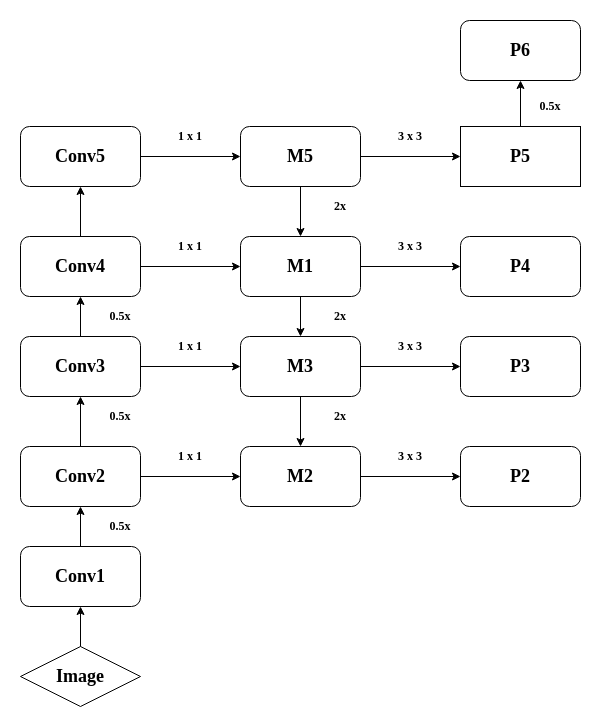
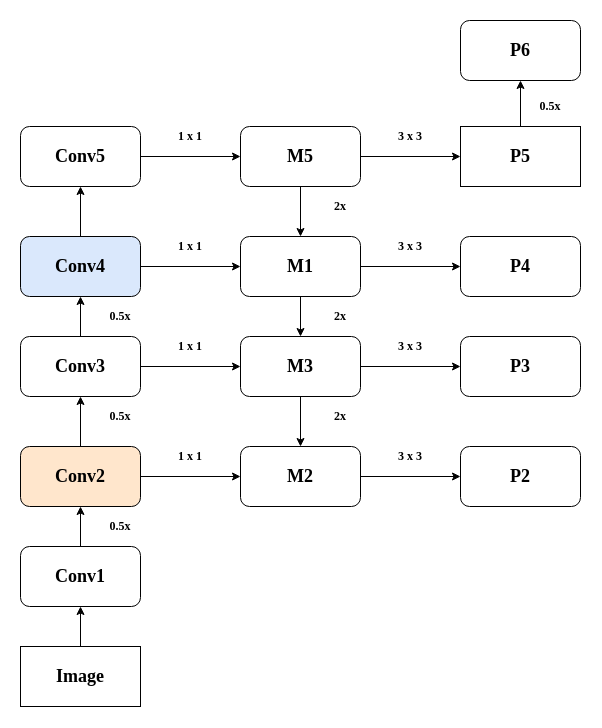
  <mxCell id="0" />
  <mxCell id="1" parent="0" />
- <mxCell id="2" value="&lt;h2&gt;&lt;b&gt;&lt;font face=&quot;Times New Roman&quot;&gt;Image&lt;/font&gt;&lt;/b&gt;&lt;/h2&gt;" style="rhombus;whiteSpace=wrap;html=1;" parent="1" vertex="1"><mxGeometry x="20" y="646" width="120" height="60" as="geometry" /></mxCell>
+ <mxCell id="2" value="&lt;h2&gt;&lt;b&gt;&lt;font face=&quot;Times New Roman&quot;&gt;Image&lt;/font&gt;&lt;/b&gt;&lt;/h2&gt;" style="rounded=0;whiteSpace=wrap;html=1;" parent="1" vertex="1"><mxGeometry x="20" y="646" width="120" height="60" as="geometry" /></mxCell>
  <mxCell id="3" value="&lt;h2&gt;&lt;b&gt;&lt;font face=&quot;Times New Roman&quot;&gt;Conv1&lt;/font&gt;&lt;/b&gt;&lt;/h2&gt;" style="rounded=1;whiteSpace=wrap;html=1;" parent="1" vertex="1"><mxGeometry x="20" y="546" width="120" height="60" as="geometry" /></mxCell>
  <mxCell id="4" value="" style="endArrow=classic;html=1;exitX=0.5;exitY=0;exitDx=0;exitDy=0;entryX=0.5;entryY=1;entryDx=0;entryDy=0;" parent="1" source="2" target="3" edge="1"><mxGeometry width="50" height="50" relative="1" as="geometry"><mxPoint x="270" y="586" as="sourcePoint" /><mxPoint x="320" y="536" as="targetPoint" /></mxGeometry></mxCell>
  <mxCell id="5" value="&lt;h4&gt;&lt;font face=&quot;Times New Roman&quot;&gt;0.5x&lt;/font&gt;&lt;/h4&gt;" style="text;html=1;strokeColor=none;fillColor=none;align=center;verticalAlign=middle;whiteSpace=wrap;rounded=0;" parent="1" vertex="1"><mxGeometry x="100" y="306" width="40" height="20" as="geometry" /></mxCell>
- <mxCell id="6" value="&lt;h2&gt;&lt;b&gt;&lt;font face=&quot;Times New Roman&quot;&gt;Conv2&lt;/font&gt;&lt;/b&gt;&lt;/h2&gt;" style="rounded=1;whiteSpace=wrap;html=1;" parent="1" vertex="1"><mxGeometry x="20" y="446" width="120" height="60" as="geometry" /></mxCell>
+ <mxCell id="6" value="&lt;h2&gt;&lt;b&gt;&lt;font face=&quot;Times New Roman&quot;&gt;Conv2&lt;/font&gt;&lt;/b&gt;&lt;/h2&gt;" style="rounded=1;whiteSpace=wrap;html=1;fillColor=#ffe6cc;" parent="1" vertex="1"><mxGeometry x="20" y="446" width="120" height="60" as="geometry" /></mxCell>
  <mxCell id="7" value="&lt;h4&gt;&lt;font face=&quot;Times New Roman&quot;&gt;0.5x&lt;/font&gt;&lt;/h4&gt;" style="text;html=1;strokeColor=none;fillColor=none;align=center;verticalAlign=middle;whiteSpace=wrap;rounded=0;" parent="1" vertex="1"><mxGeometry x="100" y="516" width="40" height="20" as="geometry" /></mxCell>
  <mxCell id="8" value="&lt;h2&gt;&lt;b&gt;&lt;font face=&quot;Times New Roman&quot;&gt;Conv3&lt;/font&gt;&lt;/b&gt;&lt;/h2&gt;" style="rounded=1;whiteSpace=wrap;html=1;" parent="1" vertex="1"><mxGeometry x="20" y="336" width="120" height="60" as="geometry" /></mxCell>
  <mxCell id="9" value="&lt;h4&gt;&lt;font face=&quot;Times New Roman&quot;&gt;0.5x&lt;/font&gt;&lt;/h4&gt;" style="text;html=1;strokeColor=none;fillColor=none;align=center;verticalAlign=middle;whiteSpace=wrap;rounded=0;" parent="1" vertex="1"><mxGeometry x="100" y="406" width="40" height="20" as="geometry" /></mxCell>
- <mxCell id="10" value="&lt;h2&gt;&lt;b&gt;&lt;font face=&quot;Times New Roman&quot;&gt;Conv4&lt;/font&gt;&lt;/b&gt;&lt;/h2&gt;" style="rounded=1;whiteSpace=wrap;html=1;" parent="1" vertex="1"><mxGeometry x="20" y="236" width="120" height="60" as="geometry" /></mxCell>
+ <mxCell id="10" value="&lt;h2&gt;&lt;b&gt;&lt;font face=&quot;Times New Roman&quot;&gt;Conv4&lt;/font&gt;&lt;/b&gt;&lt;/h2&gt;" style="rounded=1;whiteSpace=wrap;html=1;fillColor=#dae8fc;" parent="1" vertex="1"><mxGeometry x="20" y="236" width="120" height="60" as="geometry" /></mxCell>
  <mxCell id="11" value="" style="endArrow=classic;html=1;exitX=0.5;exitY=0;exitDx=0;exitDy=0;entryX=0.5;entryY=1;entryDx=0;entryDy=0;" parent="1" source="3" target="6" edge="1"><mxGeometry width="50" height="50" relative="1" as="geometry"><mxPoint x="280" y="466" as="sourcePoint" /><mxPoint x="330" y="416" as="targetPoint" /></mxGeometry></mxCell>
  <mxCell id="12" value="" style="endArrow=classic;html=1;entryX=0.5;entryY=1;entryDx=0;entryDy=0;" parent="1" target="8" edge="1"><mxGeometry width="50" height="50" relative="1" as="geometry"><mxPoint x="80" y="446" as="sourcePoint" /><mxPoint x="90" y="516" as="targetPoint" /></mxGeometry></mxCell>
  <mxCell id="13" value="" style="endArrow=classic;html=1;entryX=0.5;entryY=1;entryDx=0;entryDy=0;exitX=0.5;exitY=0;exitDx=0;exitDy=0;" parent="1" source="8" target="10" edge="1"><mxGeometry width="50" height="50" relative="1" as="geometry"><mxPoint x="90" y="456" as="sourcePoint" /><mxPoint x="90" y="406" as="targetPoint" /></mxGeometry></mxCell>
  <mxCell id="14" value="&lt;h2&gt;&lt;b&gt;&lt;font face=&quot;Times New Roman&quot;&gt;Conv5&lt;/font&gt;&lt;/b&gt;&lt;/h2&gt;" style="rounded=1;whiteSpace=wrap;html=1;" parent="1" vertex="1"><mxGeometry x="20" y="126" width="120" height="60" as="geometry" /></mxCell>
  <mxCell id="15" value="" style="endArrow=classic;html=1;exitX=0.5;exitY=0;exitDx=0;exitDy=0;entryX=0.5;entryY=1;entryDx=0;entryDy=0;" parent="1" source="10" target="14" edge="1"><mxGeometry width="50" height="50" relative="1" as="geometry"><mxPoint x="280" y="366" as="sourcePoint" /><mxPoint x="330" y="316" as="targetPoint" /></mxGeometry></mxCell>
  <mxCell id="16" value="&lt;h4&gt;&lt;font face=&quot;Times New Roman&quot;&gt;2x&lt;/font&gt;&lt;/h4&gt;" style="text;html=1;strokeColor=none;fillColor=none;align=center;verticalAlign=middle;whiteSpace=wrap;rounded=0;" parent="1" vertex="1"><mxGeometry x="320" y="306" width="40" height="20" as="geometry" /></mxCell>
  <mxCell id="17" value="&lt;h2&gt;&lt;b&gt;&lt;font face=&quot;Times New Roman&quot;&gt;M2&lt;/font&gt;&lt;/b&gt;&lt;/h2&gt;" style="rounded=1;whiteSpace=wrap;html=1;" parent="1" vertex="1"><mxGeometry x="240" y="446" width="120" height="60" as="geometry" /></mxCell>
  <mxCell id="18" value="&lt;h2&gt;&lt;b&gt;&lt;font face=&quot;Times New Roman&quot;&gt;M3&lt;/font&gt;&lt;/b&gt;&lt;/h2&gt;" style="rounded=1;whiteSpace=wrap;html=1;" parent="1" vertex="1"><mxGeometry x="240" y="336" width="120" height="60" as="geometry" /></mxCell>
  <mxCell id="19" value="&lt;h4&gt;&lt;font face=&quot;Times New Roman&quot;&gt;2x&lt;/font&gt;&lt;/h4&gt;" style="text;html=1;strokeColor=none;fillColor=none;align=center;verticalAlign=middle;whiteSpace=wrap;rounded=0;" parent="1" vertex="1"><mxGeometry x="320" y="406" width="40" height="20" as="geometry" /></mxCell>
  <mxCell id="20" value="&lt;h2&gt;&lt;b&gt;&lt;font face=&quot;Times New Roman&quot;&gt;M1&lt;/font&gt;&lt;/b&gt;&lt;/h2&gt;" style="rounded=1;whiteSpace=wrap;html=1;" parent="1" vertex="1"><mxGeometry x="240" y="236" width="120" height="60" as="geometry" /></mxCell>
  <mxCell id="21" value="" style="endArrow=classic;html=1;exitX=0.5;exitY=1;exitDx=0;exitDy=0;entryX=0.5;entryY=0;entryDx=0;entryDy=0;" parent="1" source="18" target="17" edge="1"><mxGeometry width="50" height="50" relative="1" as="geometry"><mxPoint x="300" y="446" as="sourcePoint" /><mxPoint x="270" y="416" as="targetPoint" /></mxGeometry></mxCell>
  <mxCell id="22" value="" style="endArrow=classic;html=1;exitX=0.5;exitY=1;exitDx=0;exitDy=0;entryX=0.5;entryY=0;entryDx=0;entryDy=0;" parent="1" source="20" target="18" edge="1"><mxGeometry width="50" height="50" relative="1" as="geometry"><mxPoint x="310" y="456" as="sourcePoint" /><mxPoint x="270" y="316" as="targetPoint" /></mxGeometry></mxCell>
  <mxCell id="23" value="" style="edgeStyle=orthogonalEdgeStyle;rounded=0;orthogonalLoop=1;jettySize=auto;html=1;" parent="1" source="24" target="20" edge="1"><mxGeometry relative="1" as="geometry" /></mxCell>
  <mxCell id="24" value="&lt;h2&gt;&lt;b&gt;&lt;font face=&quot;Times New Roman&quot;&gt;M5&lt;/font&gt;&lt;/b&gt;&lt;/h2&gt;" style="rounded=1;whiteSpace=wrap;html=1;" parent="1" vertex="1"><mxGeometry x="240" y="126" width="120" height="60" as="geometry" /></mxCell>
  <mxCell id="25" value="&lt;h4&gt;&lt;font face=&quot;Times New Roman&quot;&gt;2x&lt;/font&gt;&lt;/h4&gt;" style="text;html=1;strokeColor=none;fillColor=none;align=center;verticalAlign=middle;whiteSpace=wrap;rounded=0;" parent="1" vertex="1"><mxGeometry x="320" y="196" width="40" height="20" as="geometry" /></mxCell>
  <mxCell id="26" value="" style="endArrow=classic;html=1;exitX=1;exitY=0.5;exitDx=0;exitDy=0;entryX=0;entryY=0.5;entryDx=0;entryDy=0;" parent="1" source="14" target="24" edge="1"><mxGeometry width="50" height="50" relative="1" as="geometry"><mxPoint x="280" y="366" as="sourcePoint" /><mxPoint x="330" y="316" as="targetPoint" /></mxGeometry></mxCell>
  <mxCell id="27" value="&lt;h4&gt;&lt;font face=&quot;Times New Roman&quot;&gt;1 x 1&lt;/font&gt;&lt;/h4&gt;" style="text;html=1;strokeColor=none;fillColor=none;align=center;verticalAlign=middle;whiteSpace=wrap;rounded=0;" parent="1" vertex="1"><mxGeometry x="170" y="126" width="40" height="20" as="geometry" /></mxCell>
  <mxCell id="28" value="" style="endArrow=classic;html=1;exitX=1;exitY=0.5;exitDx=0;exitDy=0;entryX=0;entryY=0.5;entryDx=0;entryDy=0;" parent="1" edge="1"><mxGeometry width="50" height="50" relative="1" as="geometry"><mxPoint x="140" y="266" as="sourcePoint" /><mxPoint x="240" y="266" as="targetPoint" /></mxGeometry></mxCell>
  <mxCell id="29" value="&lt;h4&gt;&lt;font face=&quot;Times New Roman&quot;&gt;1 x 1&lt;/font&gt;&lt;/h4&gt;" style="text;html=1;strokeColor=none;fillColor=none;align=center;verticalAlign=middle;whiteSpace=wrap;rounded=0;" parent="1" vertex="1"><mxGeometry x="170" y="236" width="40" height="20" as="geometry" /></mxCell>
  <mxCell id="30" value="" style="endArrow=classic;html=1;exitX=1;exitY=0.5;exitDx=0;exitDy=0;entryX=0;entryY=0.5;entryDx=0;entryDy=0;" parent="1" edge="1"><mxGeometry width="50" height="50" relative="1" as="geometry"><mxPoint x="140" y="366" as="sourcePoint" /><mxPoint x="240" y="366" as="targetPoint" /></mxGeometry></mxCell>
  <mxCell id="31" value="&lt;h4&gt;&lt;font face=&quot;Times New Roman&quot;&gt;1 x 1&lt;/font&gt;&lt;/h4&gt;" style="text;html=1;strokeColor=none;fillColor=none;align=center;verticalAlign=middle;whiteSpace=wrap;rounded=0;" parent="1" vertex="1"><mxGeometry x="170" y="336" width="40" height="20" as="geometry" /></mxCell>
  <mxCell id="32" value="" style="endArrow=classic;html=1;exitX=1;exitY=0.5;exitDx=0;exitDy=0;entryX=0;entryY=0.5;entryDx=0;entryDy=0;" parent="1" edge="1"><mxGeometry width="50" height="50" relative="1" as="geometry"><mxPoint x="140" y="476" as="sourcePoint" /><mxPoint x="240" y="476" as="targetPoint" /></mxGeometry></mxCell>
  <mxCell id="33" value="&lt;h4&gt;&lt;font face=&quot;Times New Roman&quot;&gt;1 x 1&lt;/font&gt;&lt;/h4&gt;" style="text;html=1;strokeColor=none;fillColor=none;align=center;verticalAlign=middle;whiteSpace=wrap;rounded=0;" parent="1" vertex="1"><mxGeometry x="170" y="446" width="40" height="20" as="geometry" /></mxCell>
  <mxCell id="34" value="&lt;h2&gt;&lt;b&gt;&lt;font face=&quot;Times New Roman&quot;&gt;P2&lt;/font&gt;&lt;/b&gt;&lt;/h2&gt;" style="rounded=1;whiteSpace=wrap;html=1;" parent="1" vertex="1"><mxGeometry x="460" y="446" width="120" height="60" as="geometry" /></mxCell>
  <mxCell id="35" value="&lt;h2&gt;&lt;b&gt;&lt;font face=&quot;Times New Roman&quot;&gt;P3&lt;/font&gt;&lt;/b&gt;&lt;/h2&gt;" style="rounded=1;whiteSpace=wrap;html=1;" parent="1" vertex="1"><mxGeometry x="460" y="336" width="120" height="60" as="geometry" /></mxCell>
  <mxCell id="36" value="&lt;h2&gt;&lt;b&gt;&lt;font face=&quot;Times New Roman&quot;&gt;P4&lt;/font&gt;&lt;/b&gt;&lt;/h2&gt;" style="rounded=1;whiteSpace=wrap;html=1;" parent="1" vertex="1"><mxGeometry x="460" y="236" width="120" height="60" as="geometry" /></mxCell>
  <mxCell id="37" value="&lt;h2&gt;&lt;b&gt;&lt;font face=&quot;Times New Roman&quot;&gt;P5&lt;/font&gt;&lt;/b&gt;&lt;/h2&gt;" style="whiteSpace=wrap;html=1;rounded=0;" parent="1" vertex="1"><mxGeometry x="460" y="126" width="120" height="60" as="geometry" /></mxCell>
  <mxCell id="38" value="&lt;h4&gt;&lt;font face=&quot;Times New Roman&quot;&gt;0.5x&lt;/font&gt;&lt;/h4&gt;" style="text;html=1;strokeColor=none;fillColor=none;align=center;verticalAlign=middle;whiteSpace=wrap;rounded=0;" parent="1" vertex="1"><mxGeometry x="530" y="96" width="40" height="20" as="geometry" /></mxCell>
  <mxCell id="39" value="" style="endArrow=classic;html=1;exitX=1;exitY=0.5;exitDx=0;exitDy=0;entryX=0;entryY=0.5;entryDx=0;entryDy=0;" parent="1" target="37" edge="1"><mxGeometry width="50" height="50" relative="1" as="geometry"><mxPoint x="360" y="156" as="sourcePoint" /><mxPoint x="550" y="316" as="targetPoint" /></mxGeometry></mxCell>
  <mxCell id="40" value="&lt;h4&gt;&lt;font face=&quot;Times New Roman&quot;&gt;3 x 3&lt;/font&gt;&lt;/h4&gt;" style="text;html=1;strokeColor=none;fillColor=none;align=center;verticalAlign=middle;whiteSpace=wrap;rounded=0;" parent="1" vertex="1"><mxGeometry x="390" y="126" width="40" height="20" as="geometry" /></mxCell>
  <mxCell id="41" value="" style="endArrow=classic;html=1;exitX=1;exitY=0.5;exitDx=0;exitDy=0;entryX=0;entryY=0.5;entryDx=0;entryDy=0;" parent="1" edge="1"><mxGeometry width="50" height="50" relative="1" as="geometry"><mxPoint x="360" y="266" as="sourcePoint" /><mxPoint x="460" y="266" as="targetPoint" /></mxGeometry></mxCell>
  <mxCell id="42" value="&lt;h4&gt;&lt;font face=&quot;Times New Roman&quot;&gt;3 x 3&lt;/font&gt;&lt;/h4&gt;" style="text;html=1;strokeColor=none;fillColor=none;align=center;verticalAlign=middle;whiteSpace=wrap;rounded=0;" parent="1" vertex="1"><mxGeometry x="390" y="236" width="40" height="20" as="geometry" /></mxCell>
  <mxCell id="43" value="" style="endArrow=classic;html=1;exitX=1;exitY=0.5;exitDx=0;exitDy=0;entryX=0;entryY=0.5;entryDx=0;entryDy=0;" parent="1" edge="1"><mxGeometry width="50" height="50" relative="1" as="geometry"><mxPoint x="360" y="366" as="sourcePoint" /><mxPoint x="460" y="366" as="targetPoint" /></mxGeometry></mxCell>
  <mxCell id="44" value="&lt;h4&gt;&lt;font face=&quot;Times New Roman&quot;&gt;3 x 3&lt;/font&gt;&lt;/h4&gt;" style="text;html=1;strokeColor=none;fillColor=none;align=center;verticalAlign=middle;whiteSpace=wrap;rounded=0;" parent="1" vertex="1"><mxGeometry x="390" y="336" width="40" height="20" as="geometry" /></mxCell>
  <mxCell id="45" value="" style="endArrow=classic;html=1;exitX=1;exitY=0.5;exitDx=0;exitDy=0;entryX=0;entryY=0.5;entryDx=0;entryDy=0;" parent="1" edge="1"><mxGeometry width="50" height="50" relative="1" as="geometry"><mxPoint x="360" y="476" as="sourcePoint" /><mxPoint x="460" y="476" as="targetPoint" /></mxGeometry></mxCell>
  <mxCell id="46" value="&lt;h4&gt;&lt;font face=&quot;Times New Roman&quot;&gt;3 x 3&lt;/font&gt;&lt;/h4&gt;" style="text;html=1;strokeColor=none;fillColor=none;align=center;verticalAlign=middle;whiteSpace=wrap;rounded=0;" parent="1" vertex="1"><mxGeometry x="390" y="446" width="40" height="20" as="geometry" /></mxCell>
  <mxCell id="47" value="&lt;h2&gt;&lt;b&gt;&lt;font face=&quot;Times New Roman&quot;&gt;P6&lt;/font&gt;&lt;/b&gt;&lt;/h2&gt;" style="rounded=1;whiteSpace=wrap;html=1;" parent="1" vertex="1"><mxGeometry x="460" y="20" width="120" height="60" as="geometry" /></mxCell>
  <mxCell id="48" value="" style="endArrow=classic;html=1;entryX=0.5;entryY=1;entryDx=0;entryDy=0;exitX=0.5;exitY=0;exitDx=0;exitDy=0;" parent="1" source="37" target="47" edge="1"><mxGeometry width="50" height="50" relative="1" as="geometry"><mxPoint x="380" y="116" as="sourcePoint" /><mxPoint x="430" y="66" as="targetPoint" /></mxGeometry></mxCell>
